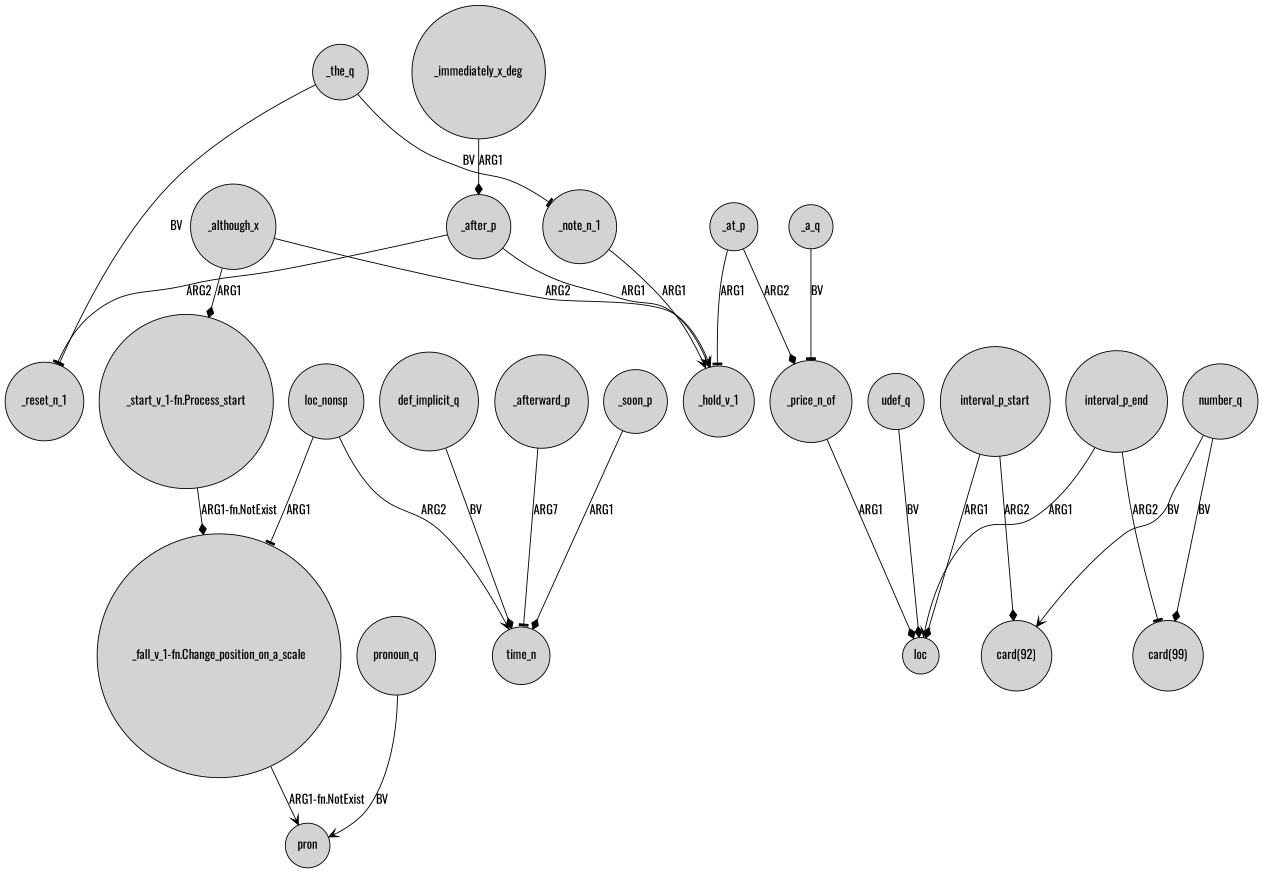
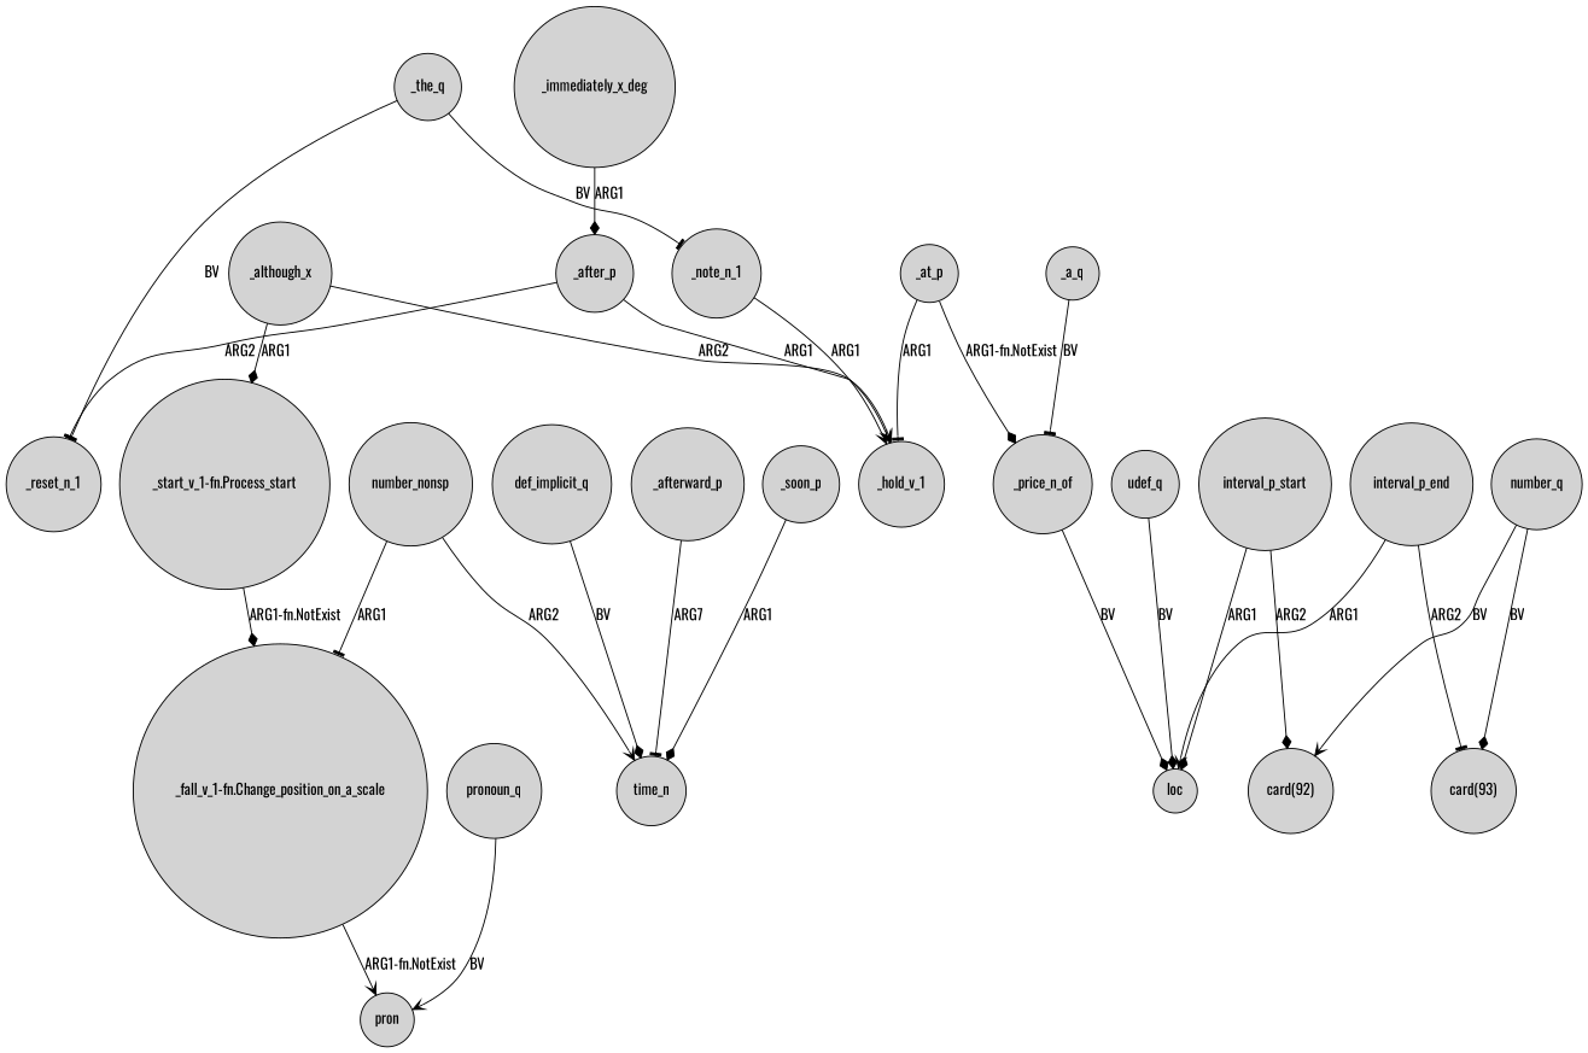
  digraph {
    fontname=Oswald
    node [fontname=Oswald shape=circle style=filled]
    edge [arrowhead=diamond fontname=Oswald]
    _at_p
    _hold_v_1
    _price_n_of
    n4 [label=loc]
    _note_n_1
    _the_q
    _reset_n_1
    _immediately_x_deg
    _after_p
    _although_x
    "_start_v_1-fn.Process_start"
    "_fall_v_1-fn.Change_position_on_a_scale"
    pron
-   loc_nonsp
+   loc_nonsp [label=number_nonsp]
    time_n
    pronoun_q
    interval_p_start
    "card(92)"
    _afterward_p
    number_q
-   "card(93)" [label="card(99)"]
+   "card(93)"
    interval_p_end
    _a_q
    _soon_p
    udef_q
    def_implicit_q
    _at_p -> _hold_v_1 [arrowhead=tee label=ARG1]
-   _at_p -> _price_n_of [label=ARG2]
-   _price_n_of -> n4 [label=ARG1]
+   _at_p -> _price_n_of [label="ARG1-fn.NotExist"]
+   _price_n_of -> n4 [label=BV]
    _note_n_1 -> _hold_v_1 [arrowhead=vee label=ARG1]
    _the_q -> _note_n_1 [arrowhead=tee label=BV]
    _the_q -> _reset_n_1 [arrowhead=tee label=BV]
    _immediately_x_deg -> _after_p [label=ARG1]
    _after_p -> _hold_v_1 [arrowhead=vee label=ARG1]
    _after_p -> _reset_n_1 [arrowhead=tee label=ARG2]
    _although_x -> _hold_v_1 [arrowhead=vee label=ARG2]
    _although_x -> "_start_v_1-fn.Process_start" [label=ARG1]
    "_start_v_1-fn.Process_start" -> "_fall_v_1-fn.Change_position_on_a_scale" [label="ARG1-fn.NotExist"]
    "_fall_v_1-fn.Change_position_on_a_scale" -> pron [arrowhead=vee label="ARG1-fn.NotExist"]
    loc_nonsp -> "_fall_v_1-fn.Change_position_on_a_scale" [arrowhead=tee label=ARG1]
    loc_nonsp -> time_n [arrowhead=vee label=ARG2]
    pronoun_q -> pron [arrowhead=vee label=BV]
    interval_p_start -> n4 [label=ARG1]
    interval_p_start -> "card(92)" [label=ARG2]
    _afterward_p -> time_n [arrowhead=tee label=ARG7]
    number_q -> "card(92)" [arrowhead=vee label=BV]
    number_q -> "card(93)" [label=BV]
    interval_p_end -> n4 [arrowhead=vee label=ARG1]
    interval_p_end -> "card(93)" [arrowhead=tee label=ARG2]
    _a_q -> _price_n_of [arrowhead=tee label=BV]
    _soon_p -> time_n [label=ARG1]
    udef_q -> n4 [label=BV]
    def_implicit_q -> time_n [label=BV]
  }
